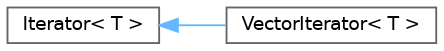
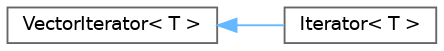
  digraph {
    rankdir=LR
    node [color=grey40 fillcolor=white fontname=Helvetica fontsize=10 shape=box style=filled]
    n1 [height=0.2 label="Iterator\< T \>" width=0.4]
    n2 [height=0.2 label="VectorIterator\< T \>" width=0.4]
-   n1 -> n2 [color=steelblue1 dir=back fontname=Helvetica fontsize=10 labelfontname=Helvetica labelfontsize=10 style=solid]
+   n2 -> n1 [color=steelblue1 dir=back fontname=Helvetica fontsize=10 labelfontname=Helvetica labelfontsize=10 style=solid]
  }
